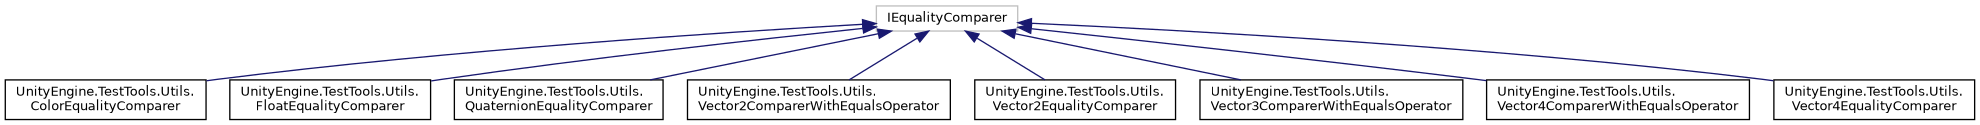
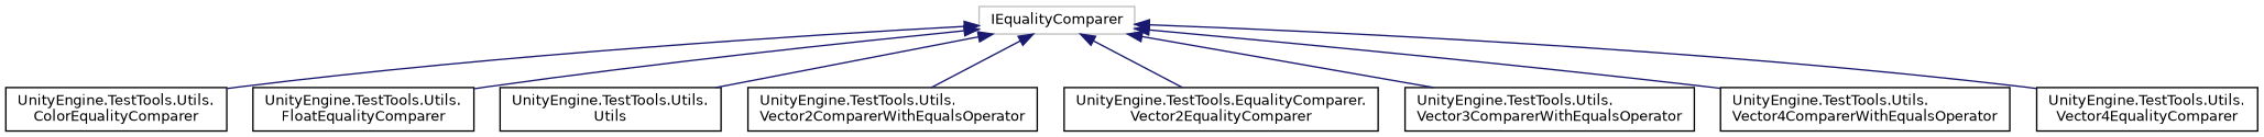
  digraph {
    rankdir=TB
    node [color=black fillcolor=white fontname=Helvetica fontsize=10 shape=record style=filled]
    edge [color=midnightblue dir=back fontname=Helvetica fontsize=10 labelfontname=Helvetica labelfontsize=10 style=solid]
    n1 [color=grey75 height=0.2 label=IEqualityComparer width=0.4]
    n2 [height=0.2 label="UnityEngine.TestTools.Utils.\lColorEqualityComparer" width=0.4]
    n3 [height=0.2 label="UnityEngine.TestTools.Utils.\lFloatEqualityComparer" width=0.4]
-   n4 [height=0.2 label="UnityEngine.TestTools.Utils.\lQuaternionEqualityComparer" width=0.4]
+   n4 [height=0.2 label="UnityEngine.TestTools.Utils.\lUtils" width=0.4]
    n5 [height=0.2 label="UnityEngine.TestTools.Utils.\lVector2ComparerWithEqualsOperator" width=0.4]
-   n6 [height=0.2 label="UnityEngine.TestTools.Utils.\lVector2EqualityComparer" width=0.4]
+   n6 [height=0.2 label="UnityEngine.TestTools.EqualityComparer.\lVector2EqualityComparer" width=0.4]
    n7 [height=0.2 label="UnityEngine.TestTools.Utils.\lVector3ComparerWithEqualsOperator" width=0.4]
    n8 [height=0.2 label="UnityEngine.TestTools.Utils.\lVector4ComparerWithEqualsOperator" width=0.4]
    n9 [height=0.2 label="UnityEngine.TestTools.Utils.\lVector4EqualityComparer" width=0.4]
    n1 -> n2
    n1 -> n3
    n1 -> n4
    n1 -> n5
    n1 -> n6
    n1 -> n7
    n1 -> n8
    n1 -> n9
  }
